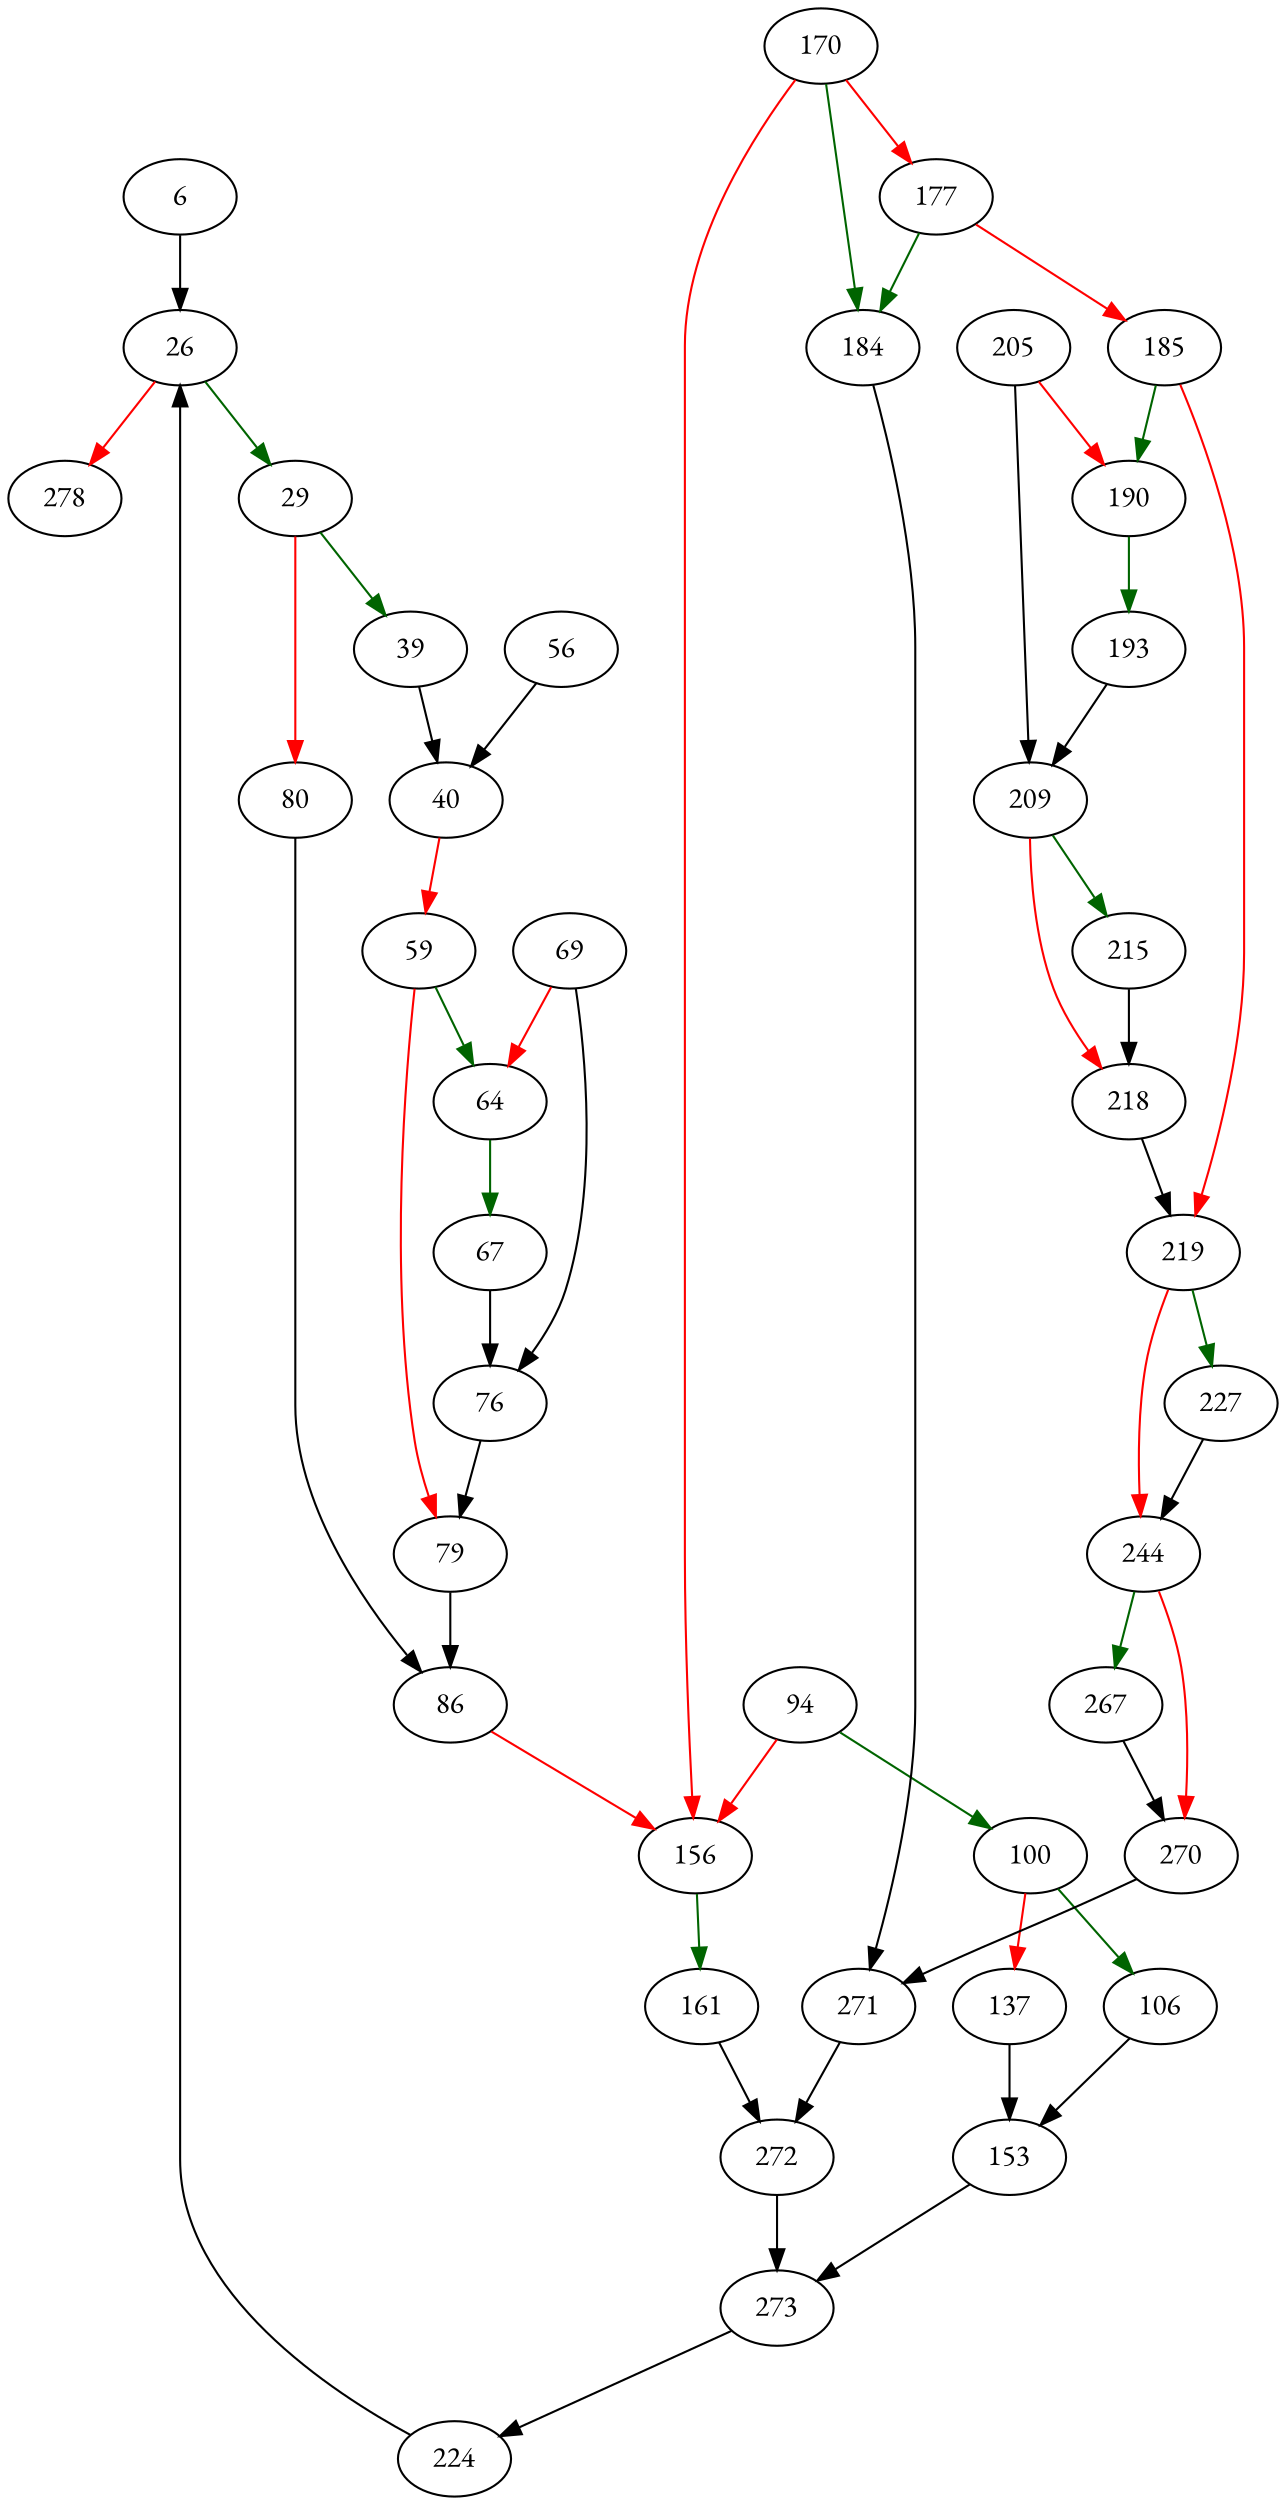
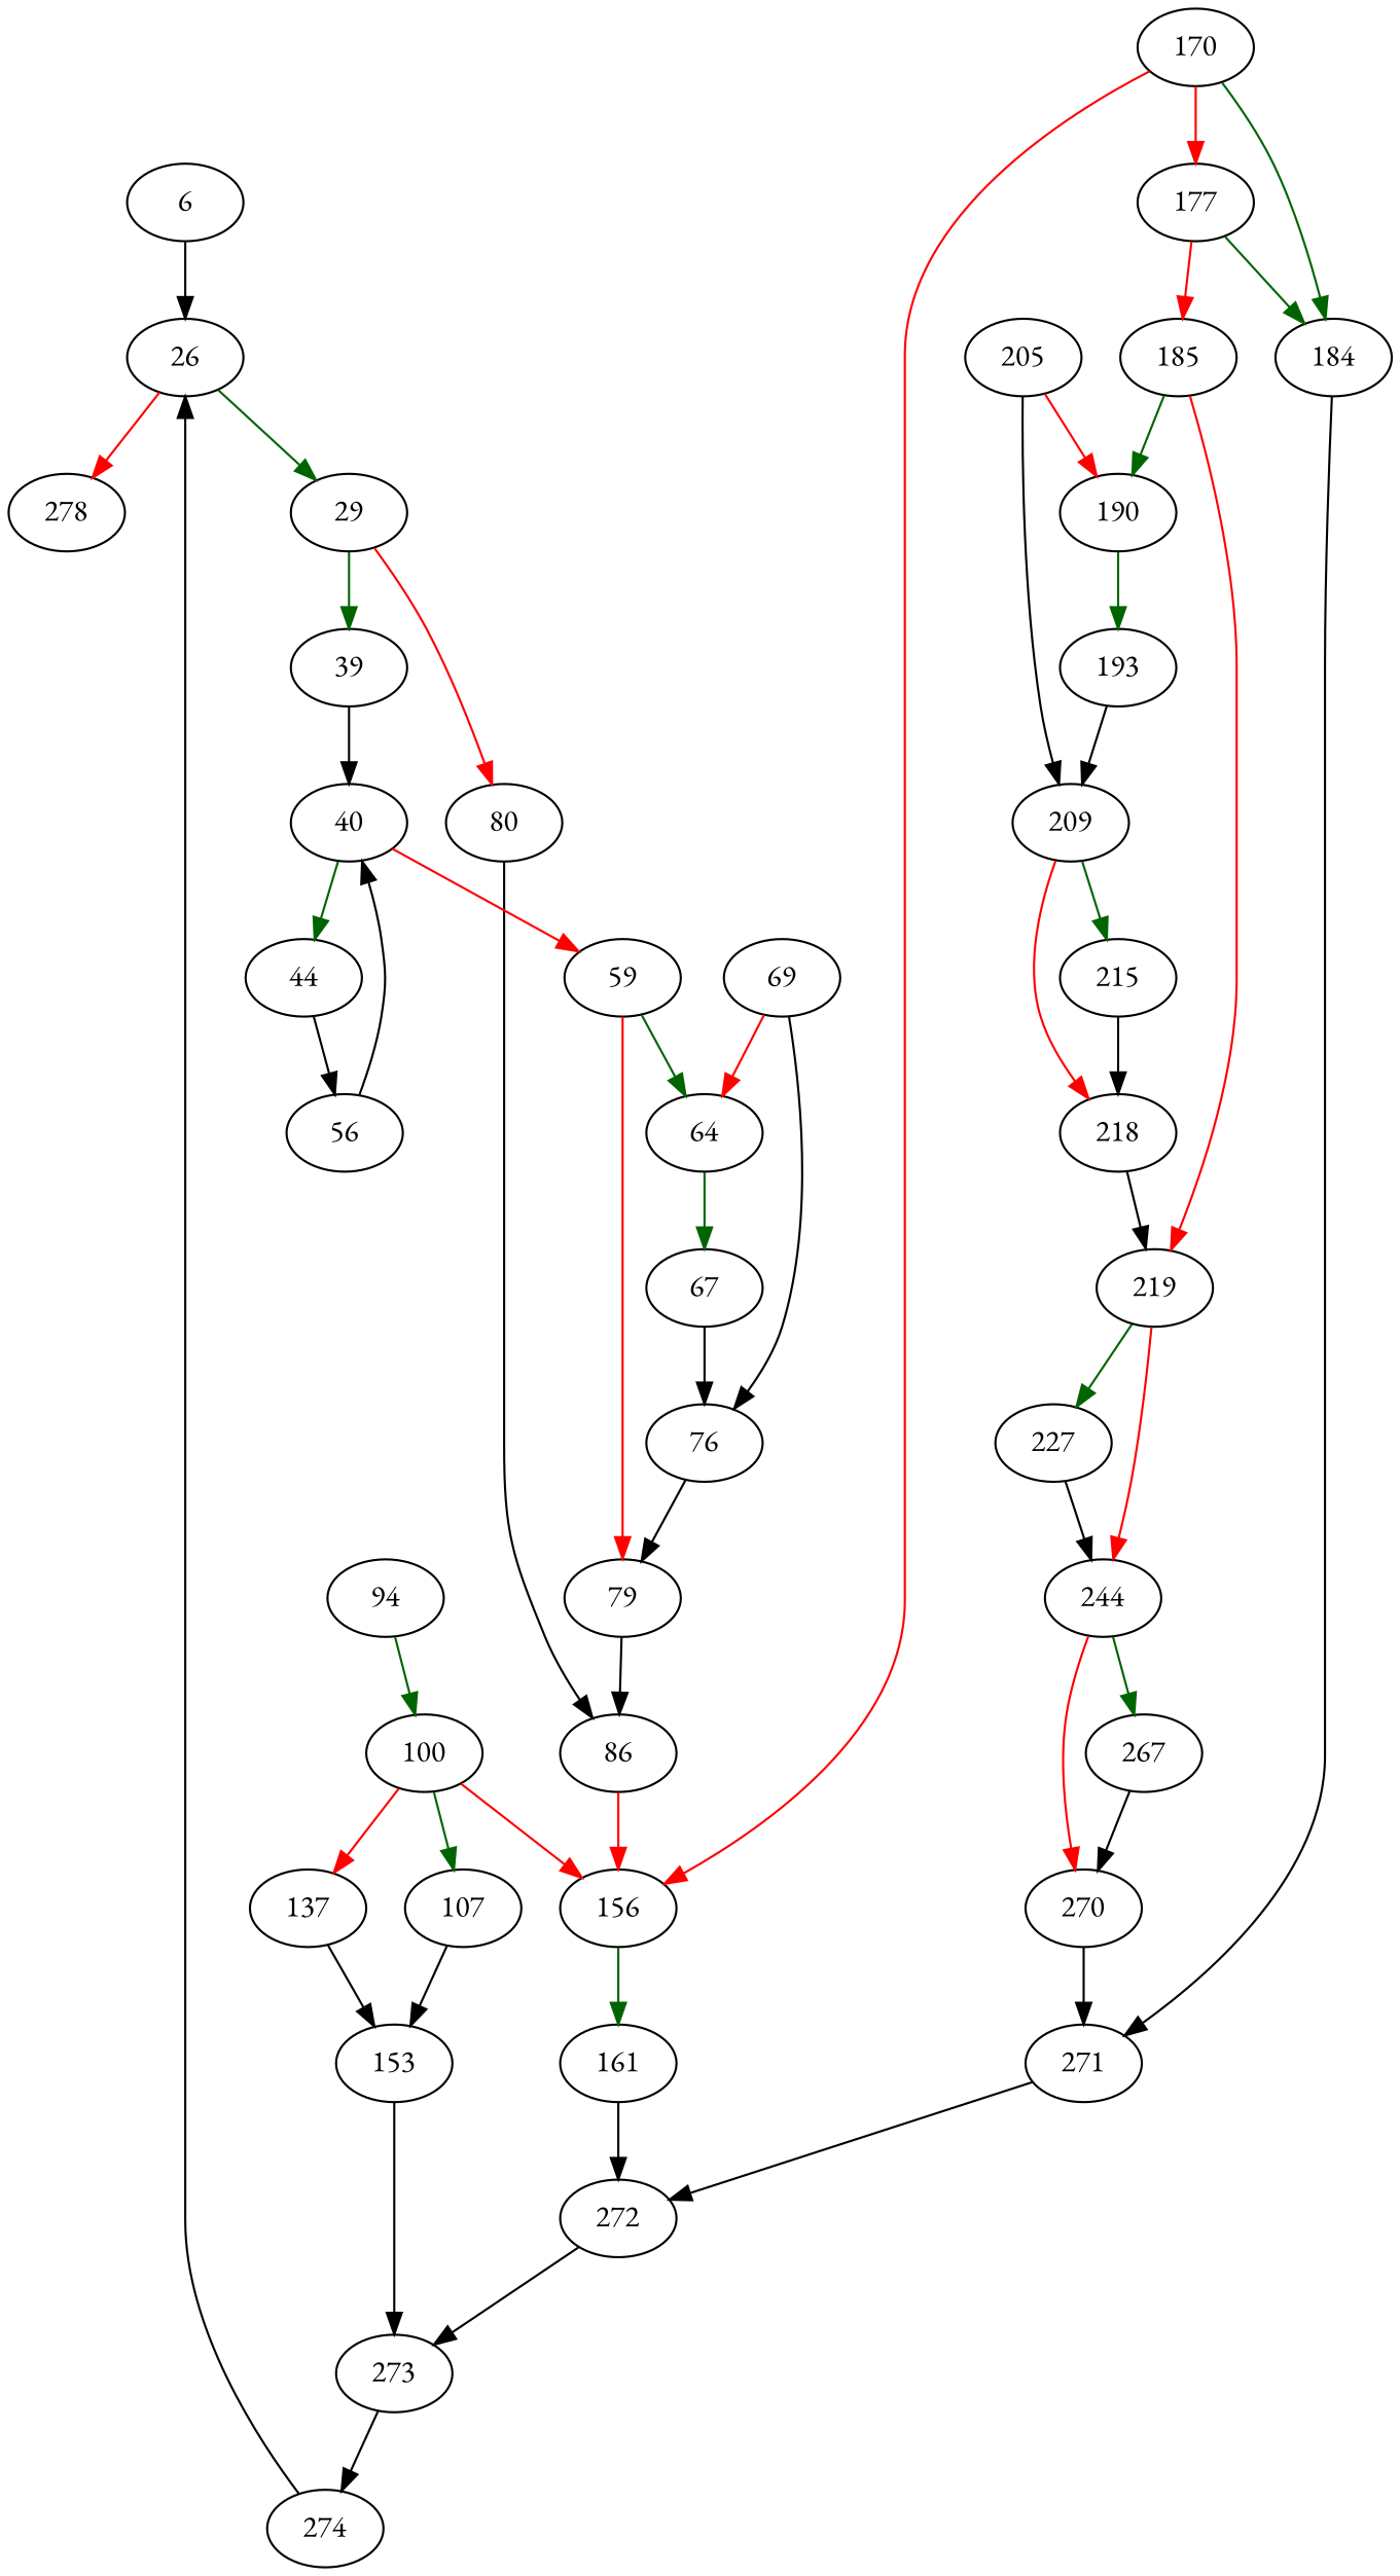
  strict digraph {
    fontname="EB Garamond"
    node [fontname="EB Garamond"]
    edge [fontname="EB Garamond"]
    6 [entry=true]
    26
    29
    278
    39
    80
    40
    86
+   44
    59
    156
    56
    64
    79
    67
    76
    69
    94
    100
    161
-   106
+   106 [label=107]
    137
    272
    170
    184
    177
    153
    273
-   274 [label=224]
+   274
    271
    185
    190
    219
    193
    227
    244
    209
    205
    267
    270
    215
    218
    6 -> 26
    26 -> 29 [color=darkgreen cond=true]
    26 -> 278 [color=red cond=false]
    29 -> 39 [color=darkgreen cond=true]
    29 -> 80 [color=red cond=false]
    39 -> 40
    80 -> 86
+   40 -> 44 [color=darkgreen cond=true]
    40 -> 59 [color=red cond=false]
    86 -> 156 [color=red cond=false]
+   44 -> 56
    59 -> 64 [color=darkgreen cond=true]
    59 -> 79 [color=red cond=false]
    156 -> 161 [color=darkgreen cond=true]
    56 -> 40
    64 -> 67 [color=darkgreen cond=true]
    79 -> 86
    67 -> 76
    76 -> 79
    69 -> 64 [color=red cond=false]
    69 -> 76
-   94 -> 156 [color=red cond=false]
+   100 -> 156 [color=red cond=false]
    94 -> 100 [color=darkgreen cond=true]
    100 -> 106 [color=darkgreen cond=true]
    100 -> 137 [color=red cond=false]
    161 -> 272
    106 -> 153
    137 -> 153
    272 -> 273
    170 -> 156 [color=red cond=false]
    170 -> 184 [color=darkgreen cond=true]
    170 -> 177 [color=red cond=false]
    184 -> 271
    177 -> 184 [color=darkgreen cond=true]
    177 -> 185 [color=red cond=false]
    153 -> 273
    273 -> 274
    274 -> 26
    271 -> 272
    185 -> 190 [color=darkgreen cond=true]
    185 -> 219 [color=red cond=false]
    190 -> 193 [color=darkgreen cond=true]
    219 -> 227 [color=darkgreen cond=true]
    219 -> 244 [color=red cond=false]
    193 -> 209
    227 -> 244
    244 -> 267 [color=darkgreen cond=true]
    244 -> 270 [color=red cond=false]
    209 -> 215 [color=darkgreen cond=true]
    209 -> 218 [color=red cond=false]
    205 -> 190 [color=red cond=false]
    205 -> 209
    267 -> 270
    270 -> 271
    215 -> 218
    218 -> 219
  }
